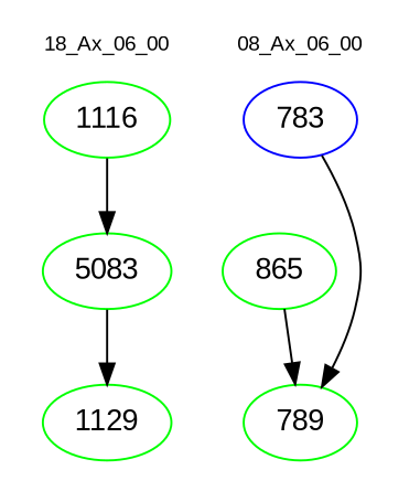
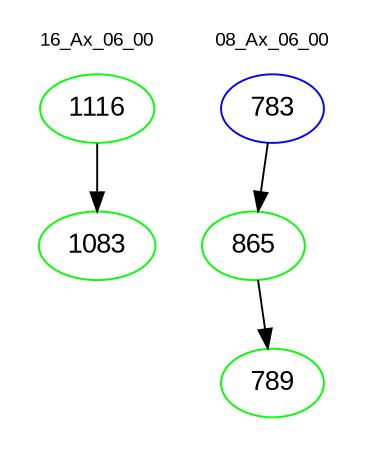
  digraph {
    fontname="Liberation Sans"
    node [color=green fontname="Liberation Sans"]
    edge [color=black fontname="Liberation Sans"]
    n1 [label=1116]
-   n2 [label=5083]
-   n3 [label=1129]
+   n2 [label=1083]
    n4 [color=blue label=783]
    n5 [label=865]
    n6 [label=789]
    subgraph cluster_1 {
      color=white
      fontsize=10
-     label="18_Ax_06_00"
+     label="16_Ax_06_00"
      n1
      n2
-     n3
    }
    subgraph cluster_2 {
      color=white
      fontsize=10
      label="08_Ax_06_00"
      n4
      n5
      n6
    }
    n1 -> n2
-   n2 -> n3
-   n4 -> n6
+   n4 -> n5
    n5 -> n6
  }
